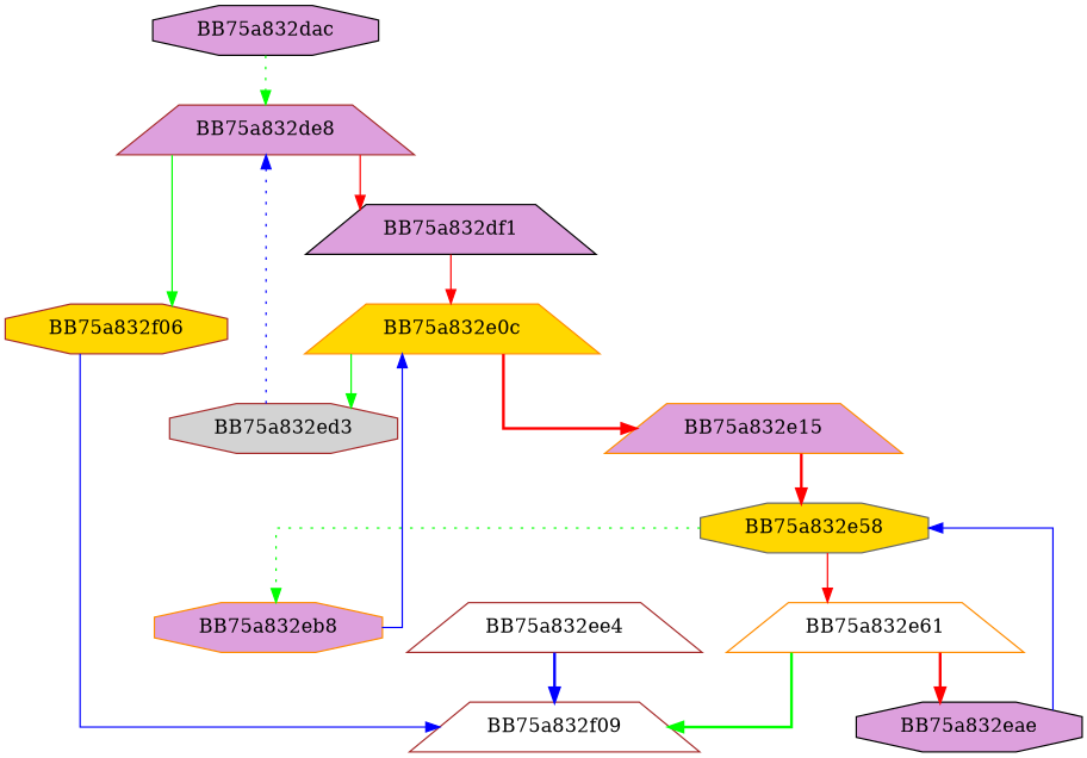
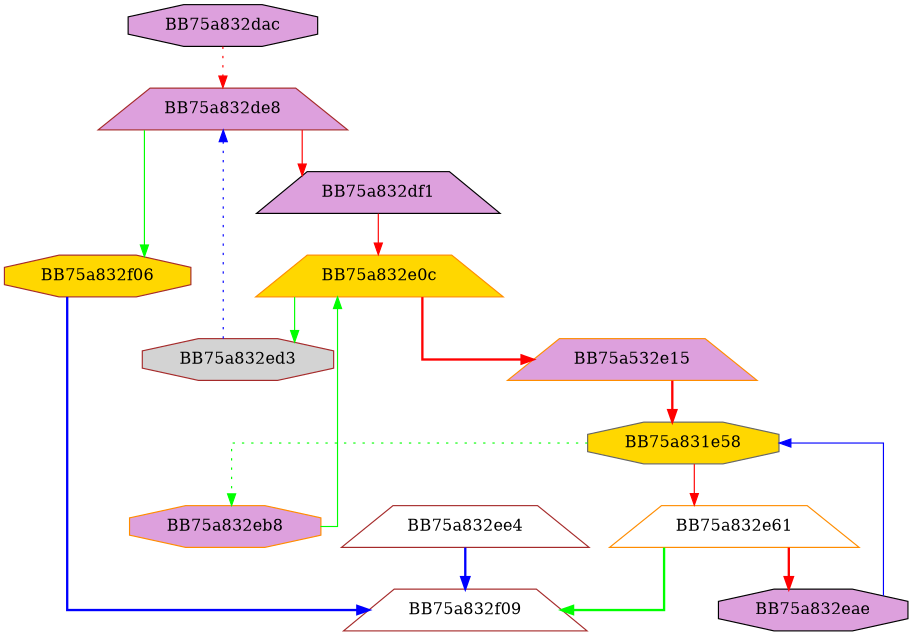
  digraph {
    splines=ortho
    node [color=brown fillcolor=plum shape=trapezium style=filled]
    edge [color=red style=solid]
    BB75a832dac [color=black shape=octagon]
    BB75a832de8
    BB75a832f06 [fillcolor=gold shape=octagon]
    BB75a832df1 [color=black]
    BB75a832f09 [fillcolor=white]
    BB75a832e0c [color=darkorange fillcolor=gold]
    BB75a832ed3 [fillcolor=lightgrey shape=octagon]
-   BB75a832e15 [color=darkorange]
-   BB75a832e58 [color=gray40 fillcolor=gold shape=octagon]
+   BB75a832e15 [color=darkorange label=BB75a532e15]
+   BB75a832e58 [color=gray40 fillcolor=gold shape=octagon label=BB75a831e58]
    BB75a832eb8 [color=darkorange shape=octagon]
    BB75a832e61 [color=darkorange fillcolor=white]
    BB75a832eae [color=black shape=octagon]
    BB75a832ee4 [fillcolor=white]
-   BB75a832dac -> BB75a832de8 [color=green style=dotted]
+   BB75a832dac -> BB75a832de8 [style=dotted]
    BB75a832de8 -> BB75a832f06 [color=green]
    BB75a832de8 -> BB75a832df1
-   BB75a832f06 -> BB75a832f09 [color=blue]
+   BB75a832f06 -> BB75a832f09 [color=blue style=bold]
    BB75a832df1 -> BB75a832e0c
    BB75a832e0c -> BB75a832ed3 [color=green]
    BB75a832e0c -> BB75a832e15 [style=bold]
    BB75a832ed3 -> BB75a832de8 [color=blue style=dotted]
    BB75a832e15 -> BB75a832e58 [style=bold]
    BB75a832e58 -> BB75a832eb8 [color=green style=dotted]
    BB75a832e58 -> BB75a832e61
-   BB75a832eb8 -> BB75a832e0c [color=blue]
+   BB75a832eb8 -> BB75a832e0c [color=green]
    BB75a832e61 -> BB75a832f09 [color=green style=bold]
    BB75a832e61 -> BB75a832eae [style=bold]
    BB75a832eae -> BB75a832e58 [color=blue]
    BB75a832ee4 -> BB75a832f09 [color=blue style=bold]
  }
